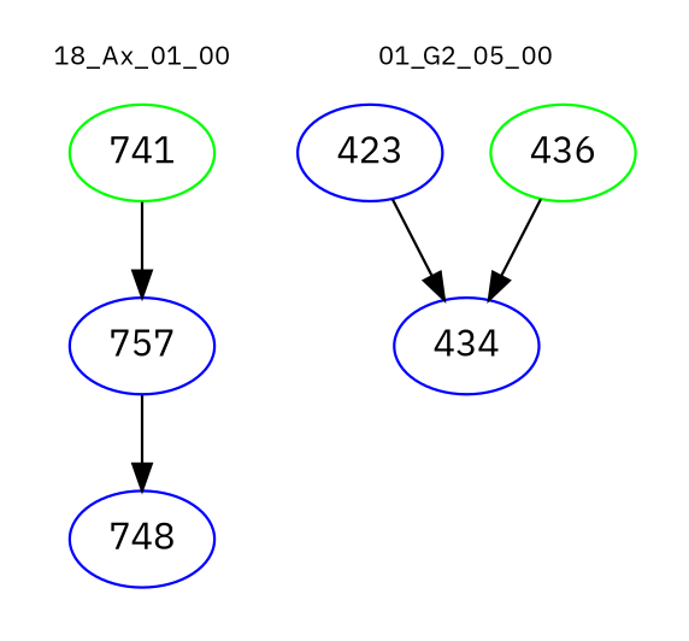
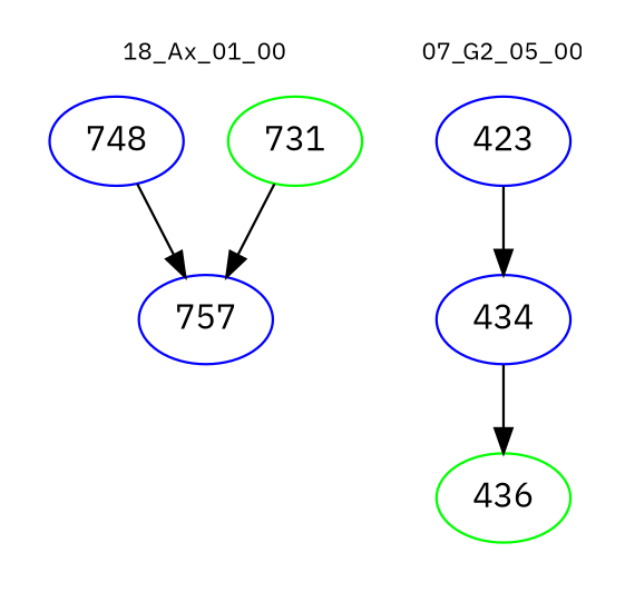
  digraph {
    fontname="IBM Plex Sans"
    node [color=blue fontname="IBM Plex Sans"]
    edge [color=black fontname="IBM Plex Sans"]
-   n1 [color=green label=741]
+   n1 [color=green label=731]
    n2 [label=757]
    n3 [label=748]
    n4 [color=green label=436]
    n5 [label=434]
    n6 [label=423]
    subgraph cluster_1 {
      color=white
      fontsize=10
      label="18_Ax_01_00"
      n1
      n2
      n3
    }
    subgraph cluster_2 {
      color=white
      fontsize=10
-     label="01_G2_05_00"
+     label="07_G2_05_00"
      n4
      n5
      n6
    }
    n1 -> n2
-   n2 -> n3
-   n4 -> n5
+   n3 -> n2
+   n5 -> n4
    n6 -> n5
  }
